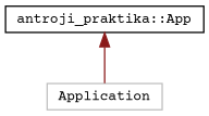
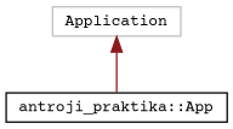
  digraph {
    rankdir=TB
    fontname="Courier Prime"
    node [fillcolor=white fontname="Courier Prime" fontsize=10 shape=record style=filled]
    n1 [color=grey75 height=0.2 label=Application width=0.4]
    n2 [color=black height=0.2 label="antroji_praktika::App" width=0.4]
-   n2 -> n1 [color=firebrick4 dir=back fontname="Courier Prime" fontsize=10 labelfontname=Helvetica labelfontsize=10 style=solid]
+   n1 -> n2 [color=firebrick4 dir=back fontname="Courier Prime" fontsize=10 labelfontname=Helvetica labelfontsize=10 style=solid]
  }
